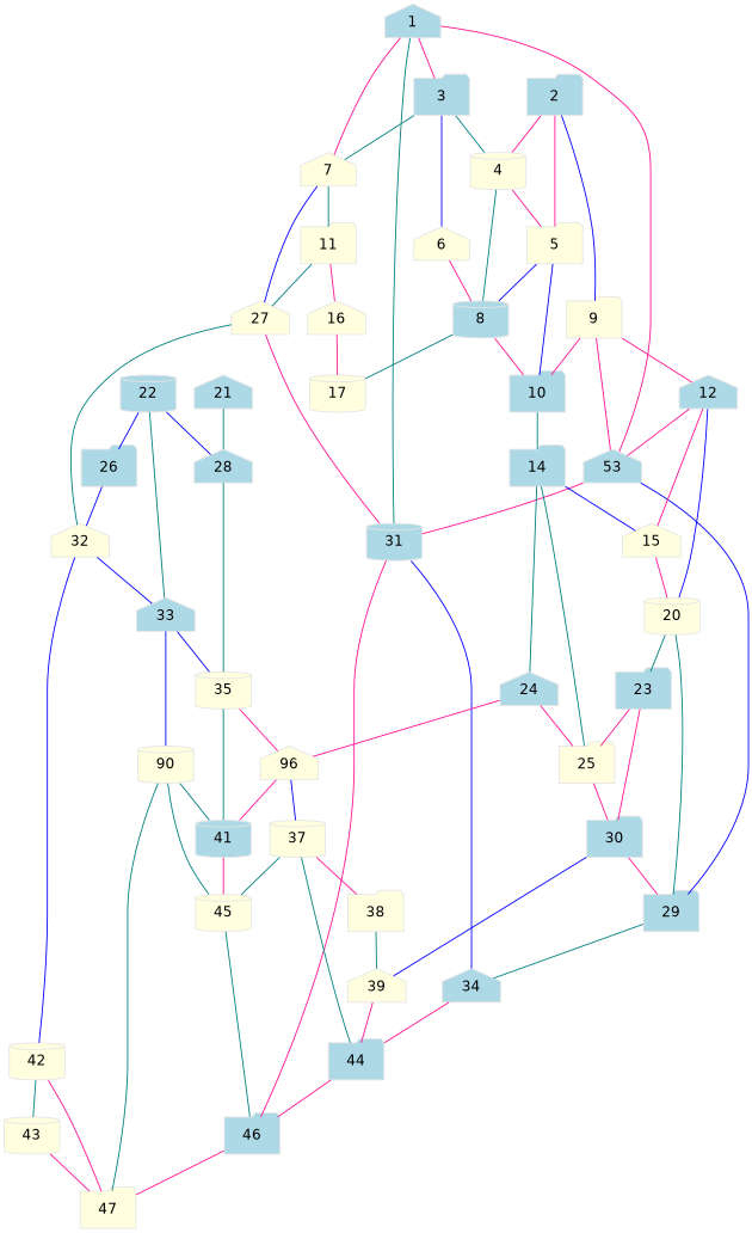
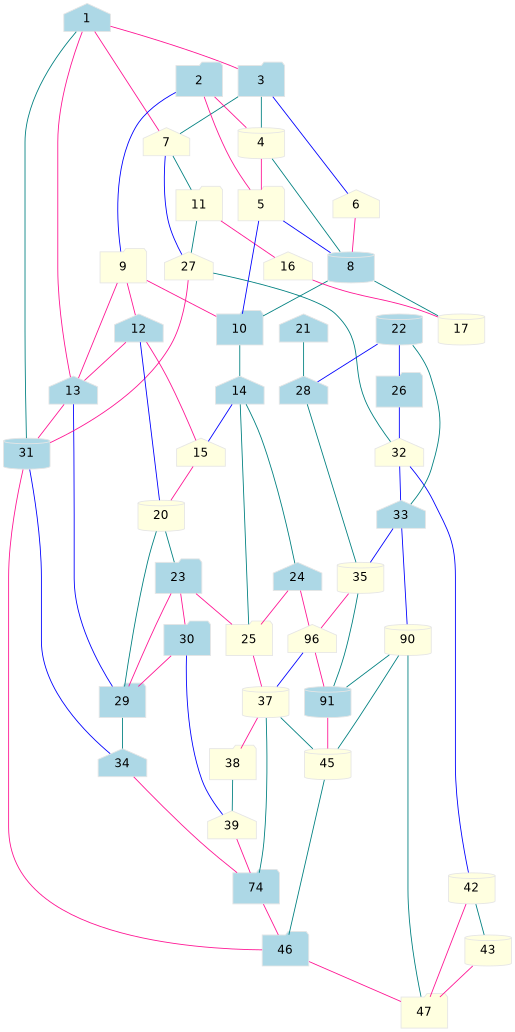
  graph {
    fontname="DejaVu Sans"
    node [color=gray90 fillcolor=lightyellow fontname="DejaVu Sans" shape=house style=filled]
    edge [color=deeppink fontname="DejaVu Sans" weight=1.0]
    1 [fillcolor=lightblue]
    3 [fillcolor=lightblue shape=folder]
    7
-   13 [fillcolor=lightblue label=53]
+   13 [fillcolor=lightblue]
    31 [fillcolor=lightblue shape=cylinder]
    4 [shape=cylinder]
    6
    11 [shape=folder]
    27
    29 [fillcolor=lightblue shape=folder]
    34 [fillcolor=lightblue]
    46 [fillcolor=lightblue shape=folder]
    2 [fillcolor=lightblue shape=folder]
    5 [shape=folder]
    9 [shape=folder]
    8 [fillcolor=lightblue shape=cylinder]
    10 [fillcolor=lightblue shape=folder]
    12 [fillcolor=lightblue]
    17 [shape=cylinder]
-   14 [fillcolor=lightblue shape=folder]
+   14 [fillcolor=lightblue]
    16
    32
    15
    20 [shape=cylinder]
    24 [fillcolor=lightblue]
    25 [shape=folder]
    23 [fillcolor=lightblue shape=folder]
    n28 [label=96]
    30 [fillcolor=lightblue shape=folder]
    21 [fillcolor=lightblue]
    28 [fillcolor=lightblue]
    26 [fillcolor=lightblue shape=folder]
    35 [shape=cylinder]
    22 [fillcolor=lightblue shape=cylinder]
    33 [fillcolor=lightblue]
    n36 [label=90 shape=cylinder]
    39
-   41 [fillcolor=lightblue shape=cylinder]
+   41 [fillcolor=lightblue shape=cylinder label=91]
    37 [shape=cylinder]
    42 [shape=cylinder]
-   44 [fillcolor=lightblue shape=folder]
+   44 [fillcolor=lightblue shape=folder label=74]
    43 [shape=cylinder]
    47 [shape=folder]
    45 [shape=cylinder]
    38 [shape=folder]
    1 -- 3
    1 -- 7
    1 -- 13
    1 -- 31 [color=teal]
    3 -- 7 [color=teal]
    3 -- 4 [color=teal]
    3 -- 6 [color=blue]
    7 -- 11 [color=teal]
    7 -- 27 [color=blue]
    13 -- 31
    13 -- 29 [color=blue]
    31 -- 34 [color=blue]
    31 -- 46
    4 -- 5
    4 -- 8 [color=teal]
    6 -- 8
    11 -- 27 [color=teal]
    11 -- 16
    27 -- 31
    27 -- 32 [color=teal]
    29 -- 34 [color=teal]
    34 -- 44
    46 -- 47
    2 -- 4
    2 -- 5
    2 -- 9 [color=blue]
    5 -- 8 [color=blue]
    5 -- 10 [color=blue]
    9 -- 13
    9 -- 10
    9 -- 12
-   8 -- 10
+   8 -- 10 [color=teal]
    8 -- 17 [color=teal]
    10 -- 14 [color=teal]
    12 -- 13
    12 -- 15
    12 -- 20 [color=blue]
    14 -- 15 [color=blue]
    14 -- 24 [color=teal]
    14 -- 25 [color=teal]
    16 -- 17
    32 -- 33 [color=blue]
    32 -- 42 [color=blue]
    15 -- 20
    20 -- 29 [color=teal]
    20 -- 23 [color=teal]
    24 -- 25
    24 -- n28
-   25 -- 30
+   25 -- 37
+   23 -- 29
    23 -- 25
    23 -- 30
    n28 -- 41
    n28 -- 37 [color=blue]
    30 -- 29
    30 -- 39 [color=blue]
    21 -- 28 [color=teal]
    28 -- 35 [color=teal]
    26 -- 32 [color=blue]
    35 -- n28
    35 -- 41 [color=teal]
    22 -- 28 [color=blue]
    22 -- 26 [color=blue]
    22 -- 33 [color=teal]
    33 -- 35 [color=blue]
    33 -- n36 [color=blue]
    n36 -- 41 [color=teal]
    n36 -- 47 [color=teal]
    n36 -- 45 [color=teal]
    39 -- 44
    41 -- 45
    37 -- 44 [color=teal]
    37 -- 45 [color=teal]
    37 -- 38
    42 -- 43 [color=teal weight=2.0]
    42 -- 47
    44 -- 46
    43 -- 47
    45 -- 46 [color=teal]
    38 -- 39 [color=teal weight=2.0]
  }
